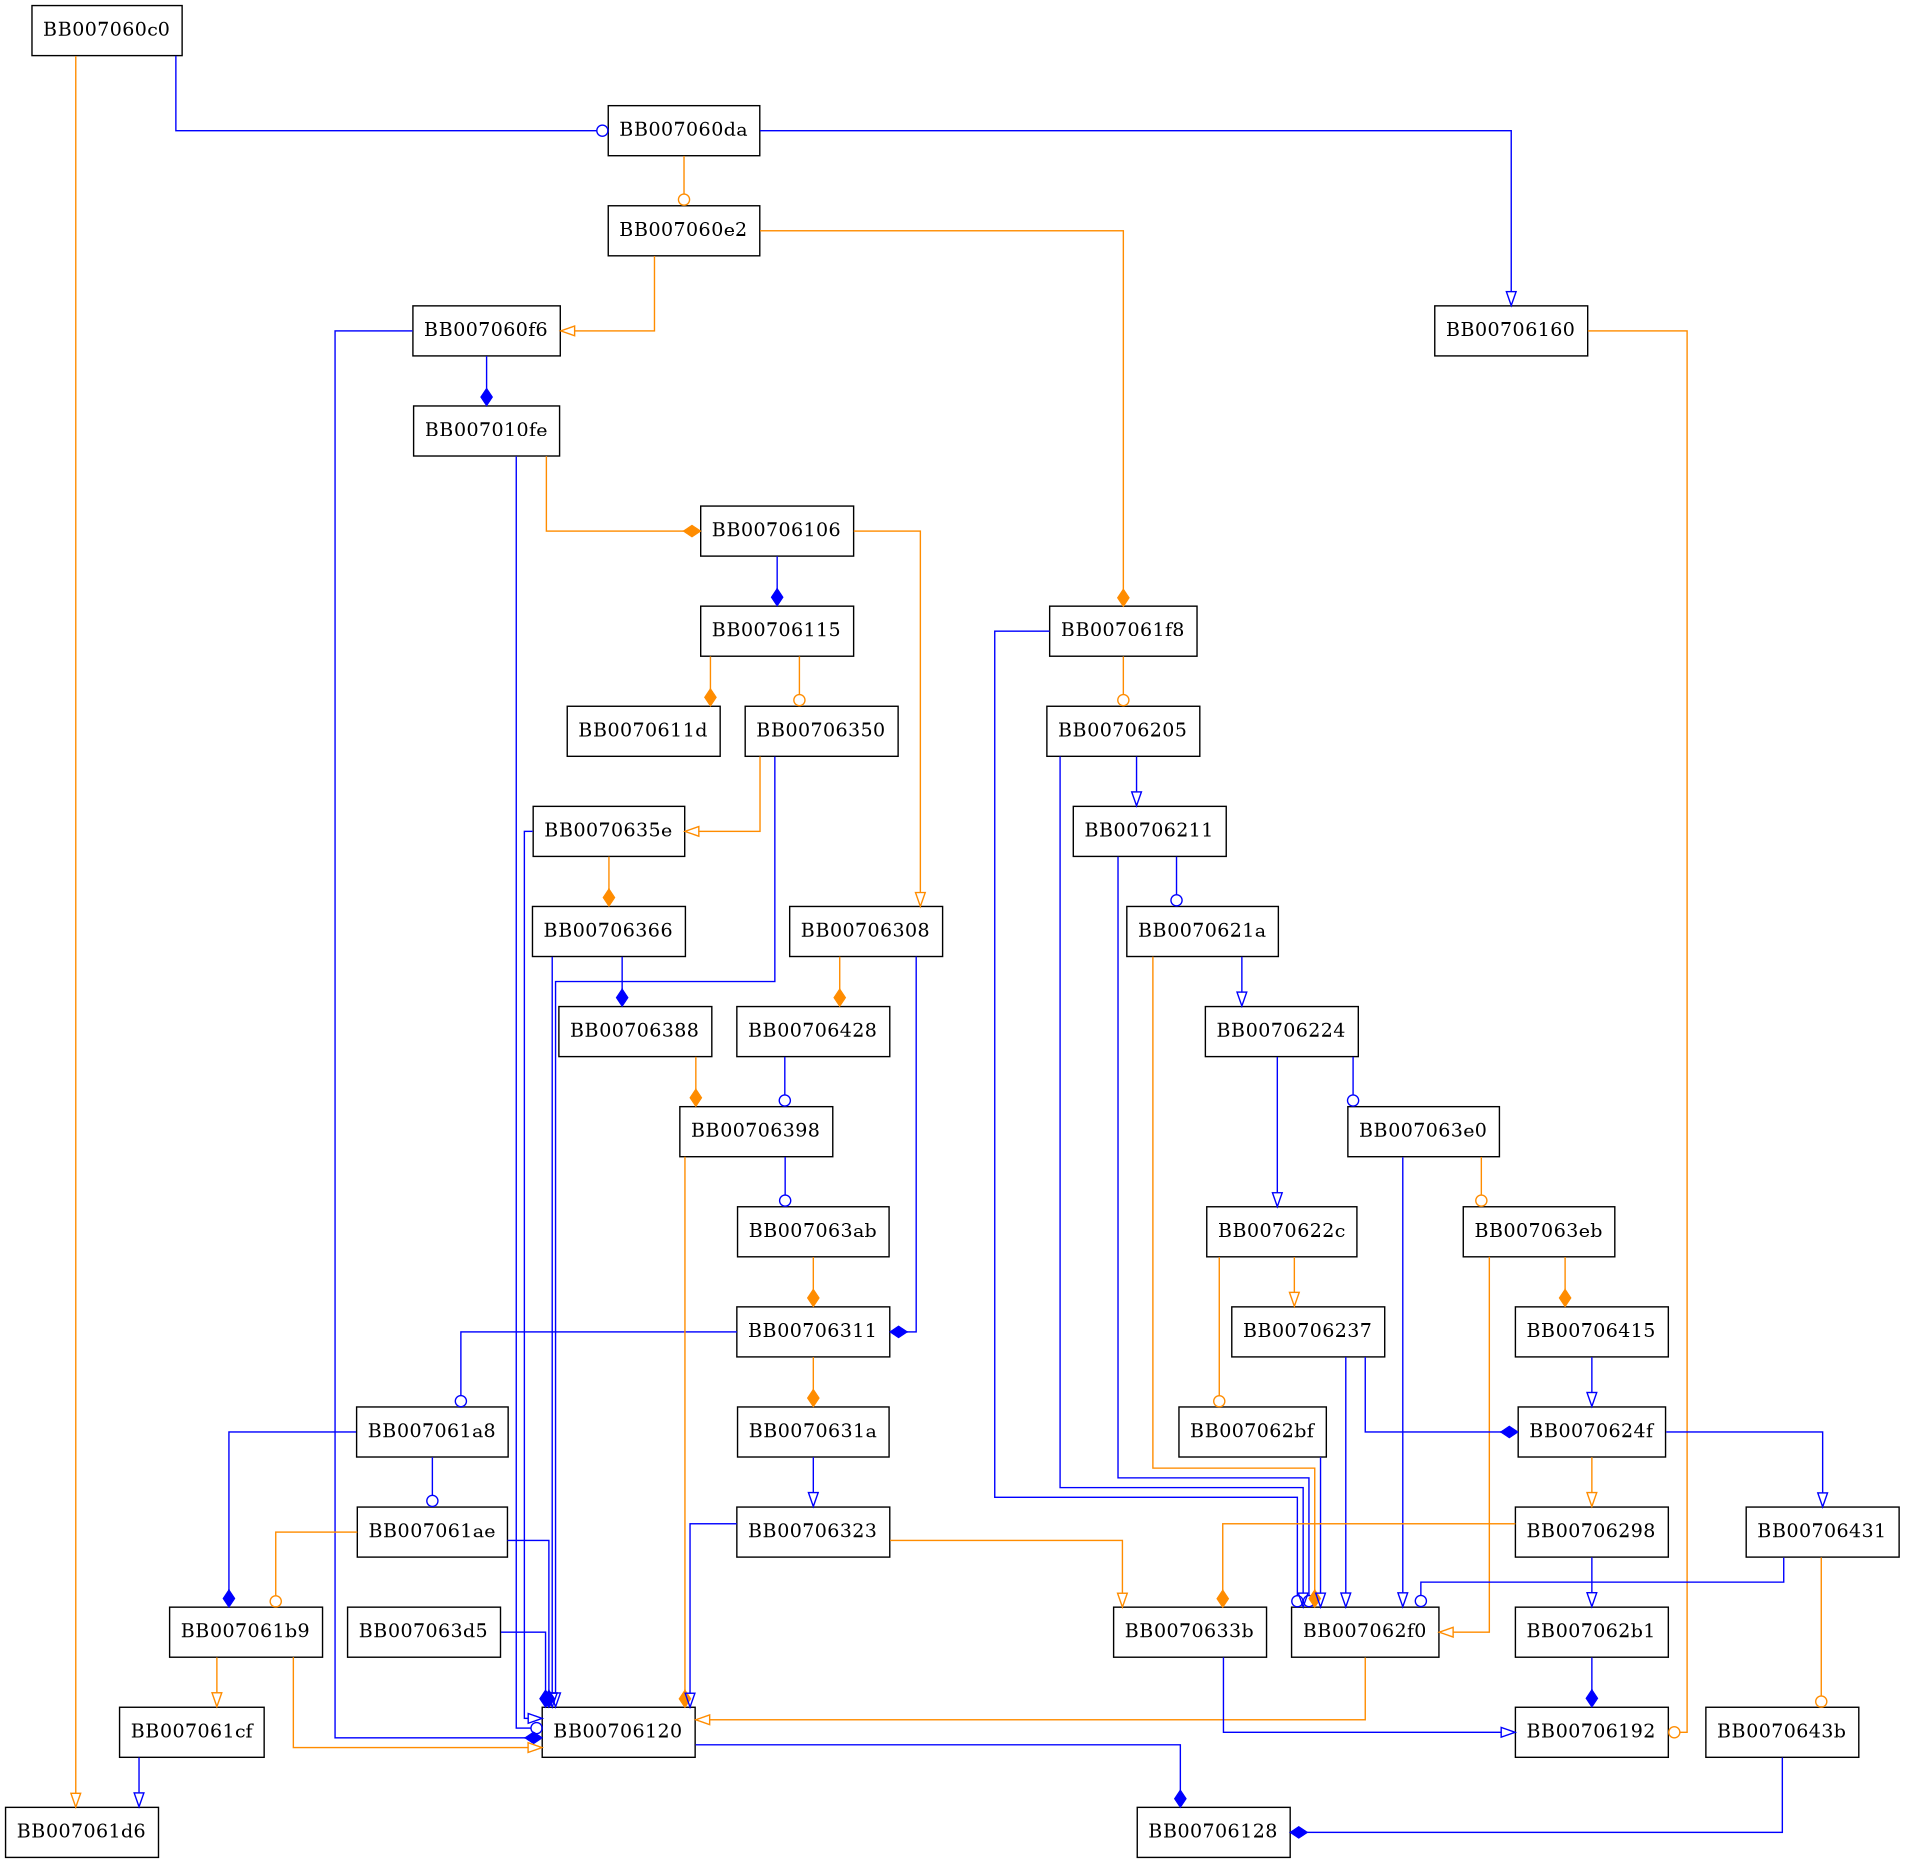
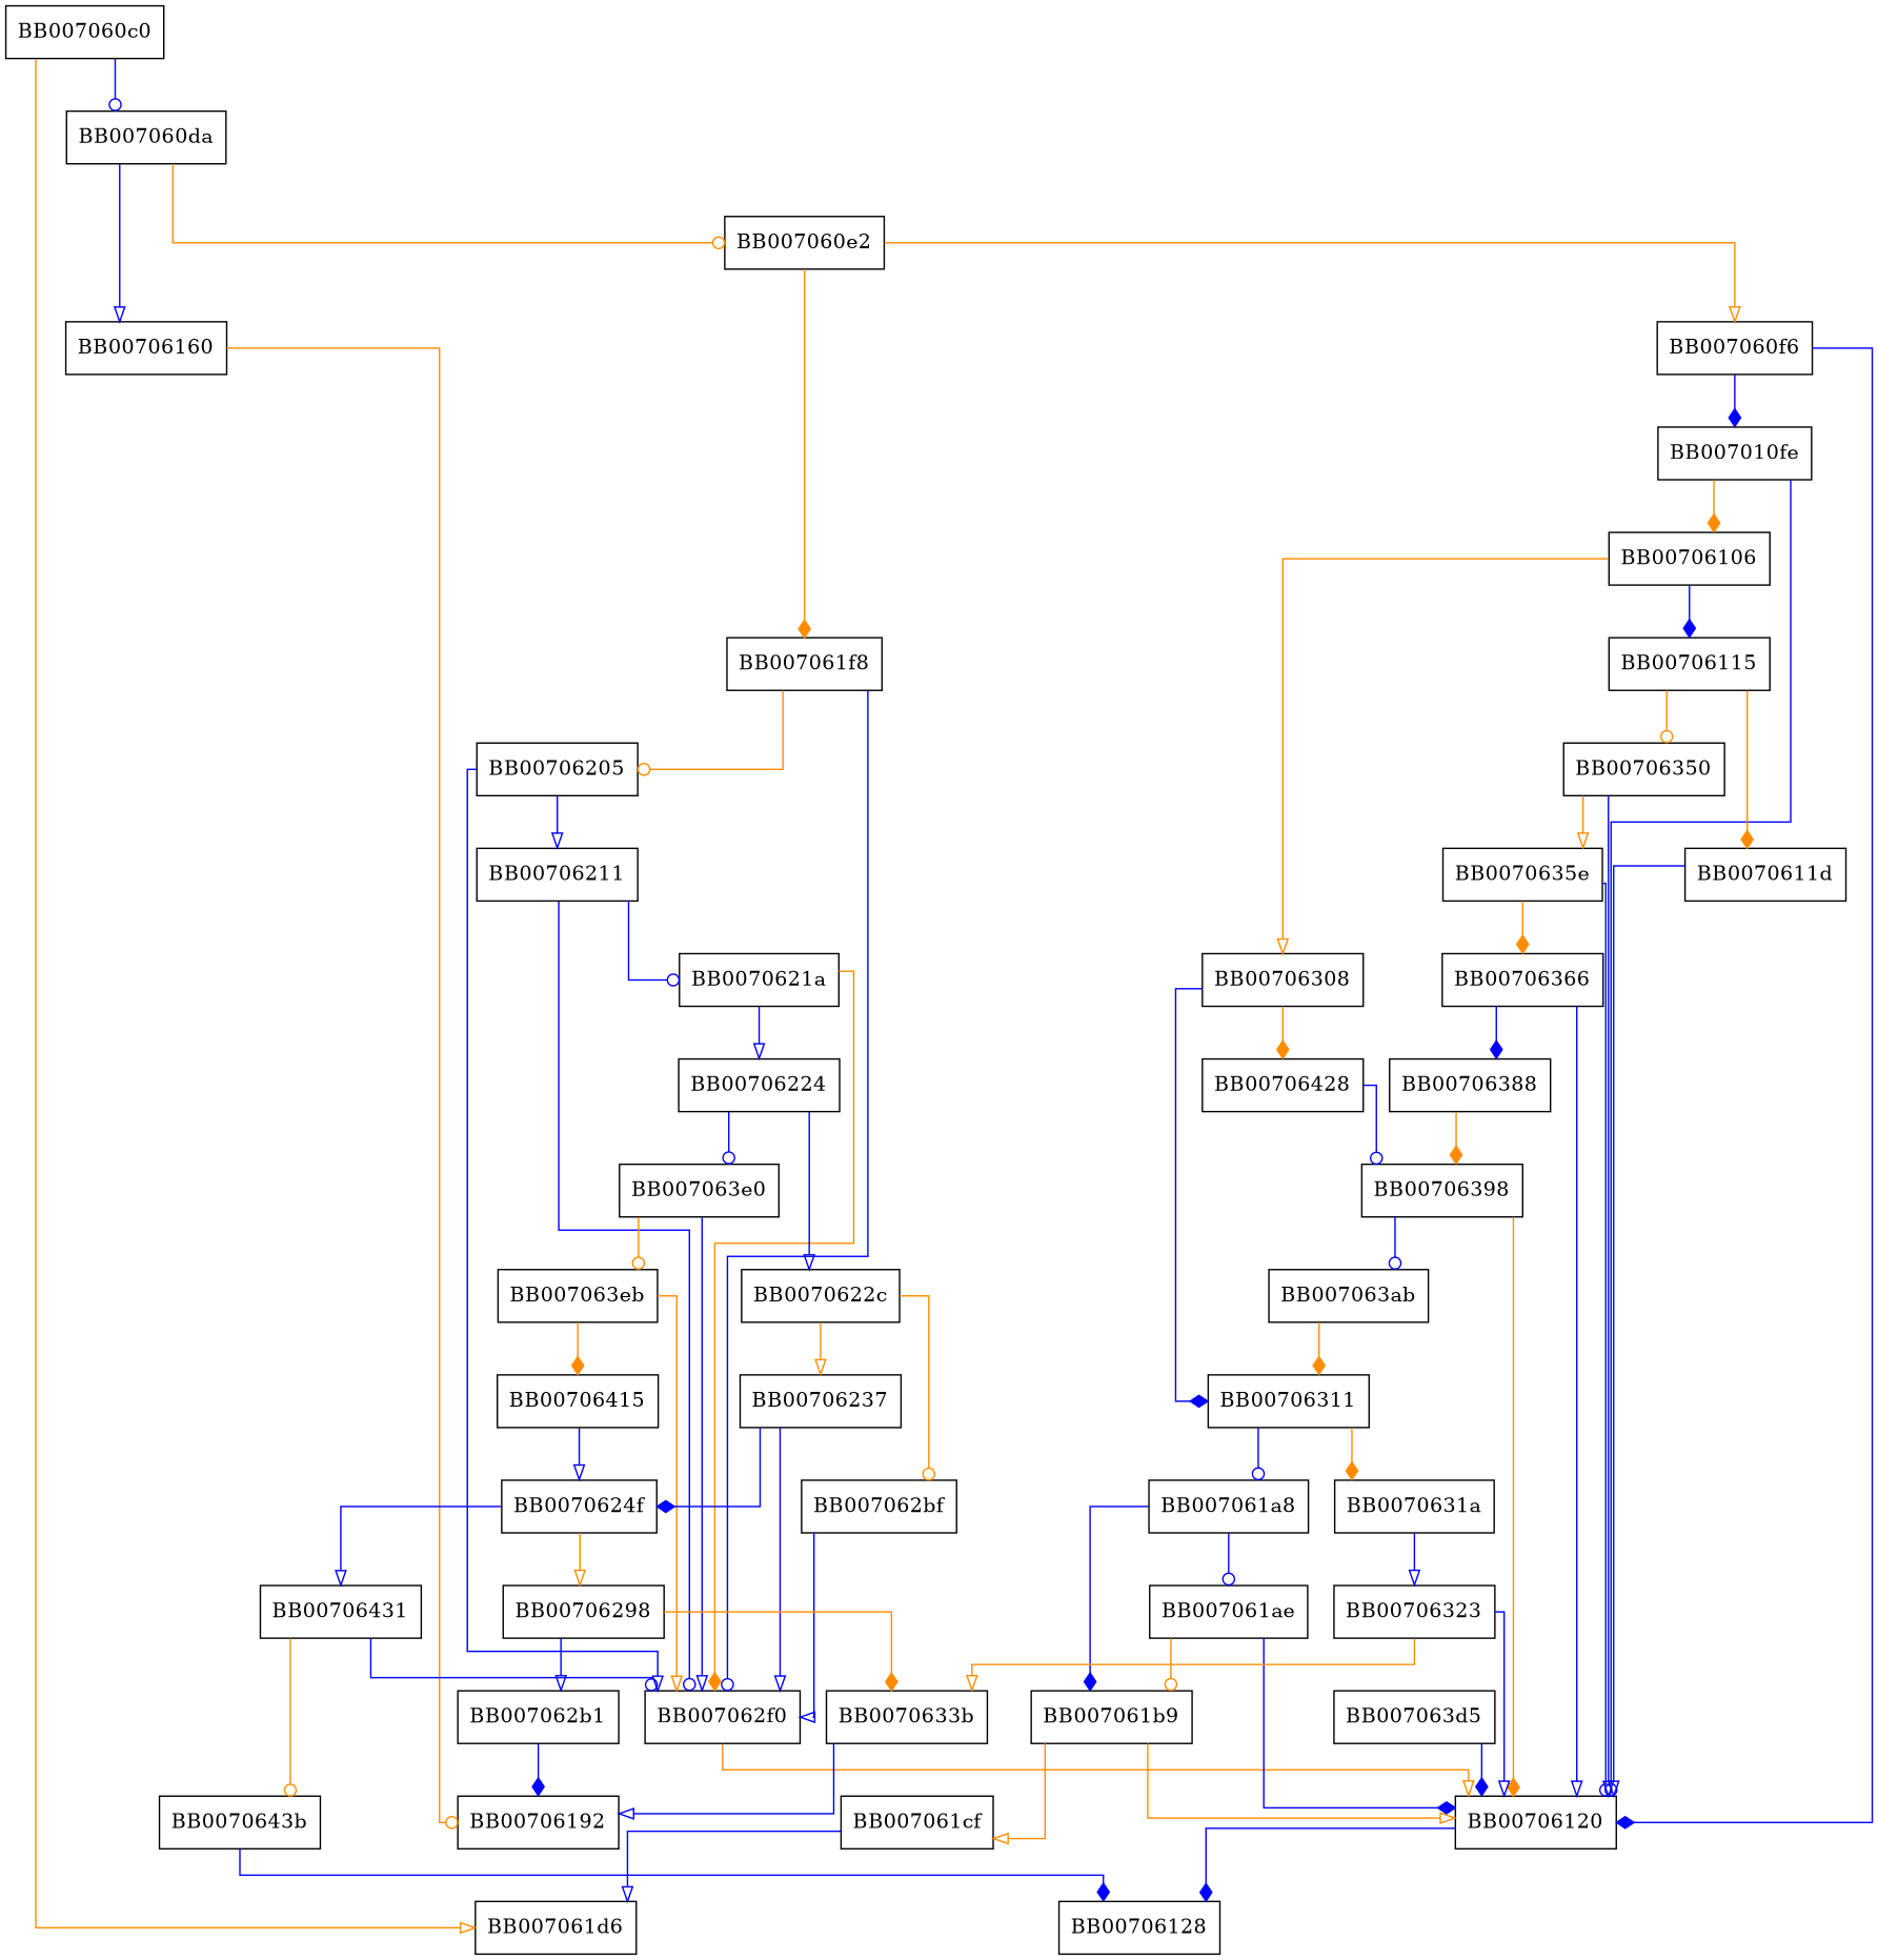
  digraph {
    splines=ortho
    node [shape=box]
    edge [arrowhead=onormal color=blue]
    BB007060c0
    BB007061d6
    BB007060da
    BB00706160
    BB007060e2
    BB00706192
    BB007061f8
    BB007060f6
    BB007062f0
    BB00706205
    BB00706120
    n12 [label=BB007010fe]
    BB00706211
    BB00706128
    BB00706106
    BB00706308
    BB00706115
    BB00706428
    BB00706311
    BB00706350
    BB0070611d
    BB00706398
    BB007061a8
    BB0070631a
    BB0070635e
    BB00706366
    BB007061b9
    BB007061ae
    BB007061cf
    BB0070621a
    BB00706224
    BB007063e0
    BB0070622c
    BB007063eb
    BB007062bf
    BB00706237
    BB00706415
    BB0070624f
    BB00706431
    BB00706298
    BB0070643b
    BB0070633b
    BB007062b1
    BB007063ab
    BB00706323
    BB007063d5
    BB00706388
    BB007060c0 -> BB007061d6 [color=darkorange]
    BB007060c0 -> BB007060da [arrowhead=odot]
    BB007060da -> BB00706160
    BB007060da -> BB007060e2 [arrowhead=odot color=darkorange]
    BB00706160 -> BB00706192 [arrowhead=odot color=darkorange]
    BB007060e2 -> BB007061f8 [arrowhead=diamond color=darkorange]
    BB007060e2 -> BB007060f6 [color=darkorange]
    BB007061f8 -> BB007062f0 [arrowhead=odot]
    BB007061f8 -> BB00706205 [arrowhead=odot color=darkorange]
    BB007060f6 -> BB00706120 [arrowhead=diamond]
    BB007060f6 -> n12 [arrowhead=diamond]
    BB007062f0 -> BB00706120 [color=darkorange]
    BB00706205 -> BB007062f0
    BB00706205 -> BB00706211
    BB00706120 -> BB00706128 [arrowhead=diamond]
    n12 -> BB00706120 [arrowhead=odot]
    n12 -> BB00706106 [arrowhead=diamond color=darkorange]
    BB00706211 -> BB007062f0 [arrowhead=odot]
    BB00706211 -> BB0070621a [arrowhead=odot]
    BB00706106 -> BB00706308 [color=darkorange]
    BB00706106 -> BB00706115 [arrowhead=diamond]
    BB00706308 -> BB00706428 [arrowhead=diamond color=darkorange]
    BB00706308 -> BB00706311 [arrowhead=diamond]
    BB00706115 -> BB00706350 [arrowhead=odot color=darkorange]
    BB00706115 -> BB0070611d [arrowhead=diamond color=darkorange]
    BB00706428 -> BB00706398 [arrowhead=odot]
    BB00706311 -> BB007061a8 [arrowhead=odot]
    BB00706311 -> BB0070631a [arrowhead=diamond color=darkorange]
    BB00706350 -> BB00706120
    BB00706350 -> BB0070635e [color=darkorange]
+   BB0070611d -> BB00706120
    BB00706398 -> BB00706120 [arrowhead=diamond color=darkorange]
    BB00706398 -> BB007063ab [arrowhead=odot]
    BB007061a8 -> BB007061b9 [arrowhead=diamond]
    BB007061a8 -> BB007061ae [arrowhead=odot]
    BB0070631a -> BB00706323
-   BB0070635e -> BB00706120
+   BB0070635e -> BB00706120 [arrowhead=odot]
    BB0070635e -> BB00706366 [arrowhead=diamond color=darkorange]
    BB00706366 -> BB00706120
    BB00706366 -> BB00706388 [arrowhead=diamond]
    BB007061b9 -> BB00706120 [color=darkorange]
    BB007061b9 -> BB007061cf [color=darkorange]
    BB007061ae -> BB00706120 [arrowhead=diamond]
    BB007061ae -> BB007061b9 [arrowhead=odot color=darkorange]
    BB007061cf -> BB007061d6
    BB0070621a -> BB007062f0 [arrowhead=diamond color=darkorange]
    BB0070621a -> BB00706224
    BB00706224 -> BB007063e0 [arrowhead=odot]
    BB00706224 -> BB0070622c
    BB007063e0 -> BB007062f0
    BB007063e0 -> BB007063eb [arrowhead=odot color=darkorange]
    BB0070622c -> BB007062bf [arrowhead=odot color=darkorange]
    BB0070622c -> BB00706237 [color=darkorange]
    BB007063eb -> BB007062f0 [color=darkorange]
    BB007063eb -> BB00706415 [arrowhead=diamond color=darkorange]
    BB007062bf -> BB007062f0
    BB00706237 -> BB007062f0
    BB00706237 -> BB0070624f [arrowhead=diamond]
    BB00706415 -> BB0070624f
    BB0070624f -> BB00706431
    BB0070624f -> BB00706298 [color=darkorange]
    BB00706431 -> BB007062f0 [arrowhead=odot]
    BB00706431 -> BB0070643b [arrowhead=odot color=darkorange]
    BB00706298 -> BB0070633b [arrowhead=diamond color=darkorange]
    BB00706298 -> BB007062b1
    BB0070643b -> BB00706128 [arrowhead=diamond]
    BB0070633b -> BB00706192
    BB007062b1 -> BB00706192 [arrowhead=diamond]
    BB007063ab -> BB00706311 [arrowhead=diamond color=darkorange]
    BB00706323 -> BB00706120
    BB00706323 -> BB0070633b [color=darkorange]
    BB007063d5 -> BB00706120 [arrowhead=diamond]
    BB00706388 -> BB00706398 [arrowhead=diamond color=darkorange]
  }
